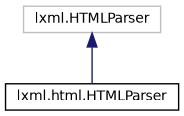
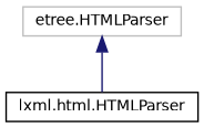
  digraph {
    rankdir=TB
    node [fillcolor=white fontname=Helvetica fontsize=10 shape=record style=filled]
-   n1 [color=grey75 height=0.2 label="lxml.HTMLParser" width=0.4]
+   n1 [color=grey75 height=0.2 label="etree.HTMLParser" width=0.4]
    n2 [color=black height=0.2 label="lxml.html.HTMLParser" width=0.4]
    n1 -> n2 [color=midnightblue dir=back fontname=Helvetica fontsize=10 labelfontname=Helvetica labelfontsize=10 style=solid]
  }
